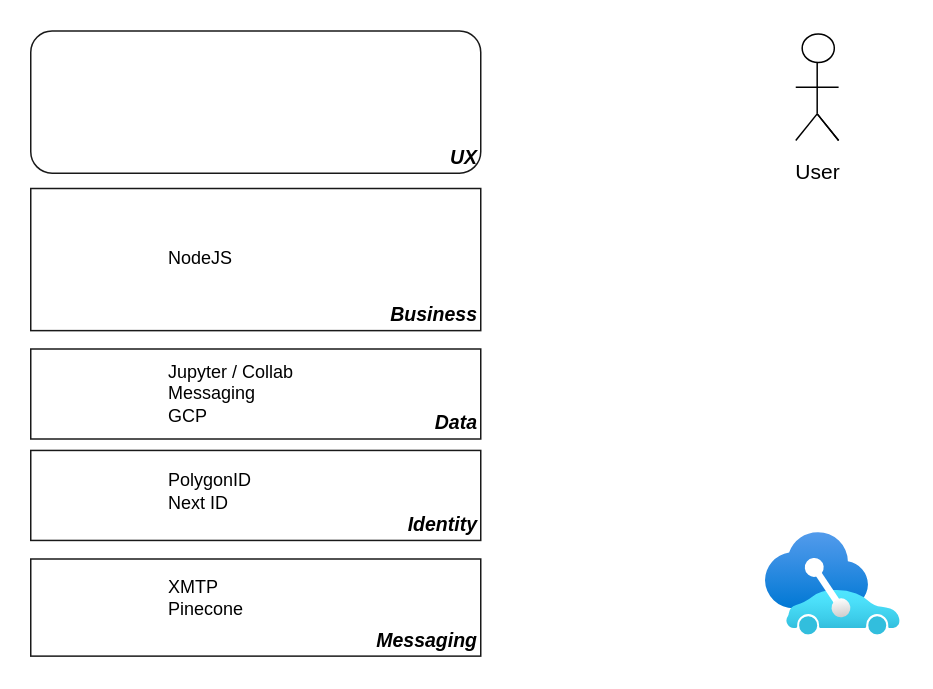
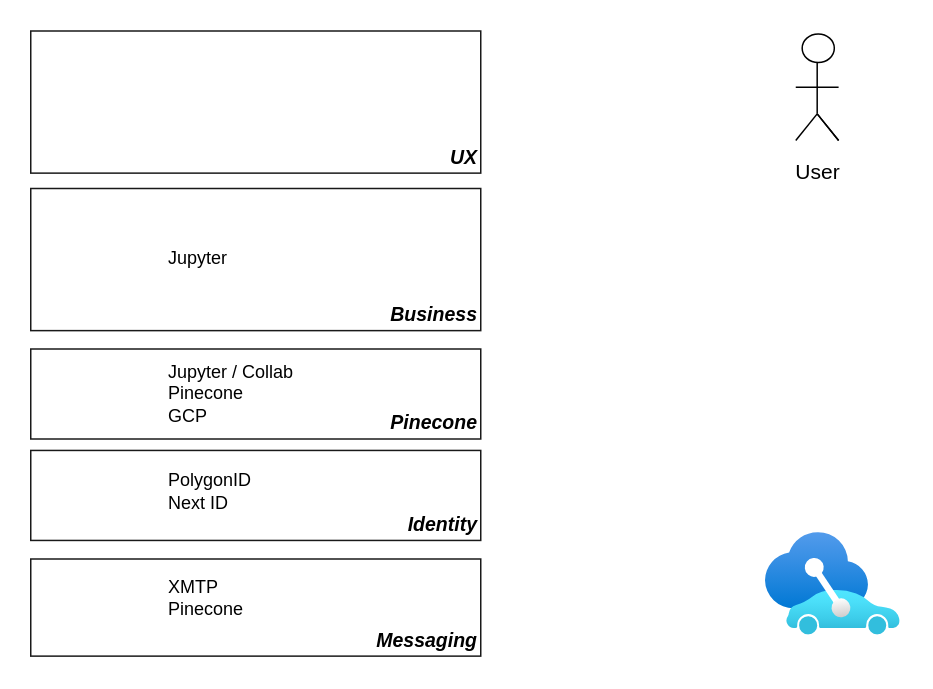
  <mxCell id="0" />
  <mxCell id="1" parent="0" />
  <mxCell id="2" value="&lt;font style=&quot;font-size: 13px;&quot;&gt;&lt;b style=&quot;font-size: 13px;&quot;&gt;Messaging&lt;/b&gt;&lt;/font&gt;" style="rounded=0;whiteSpace=wrap;html=1;fontFamily=Helvetica;verticalAlign=bottom;align=right;fontSize=13;fontStyle=2;opacity=90;glass=0;fontColor=#000000;" vertex="1" parent="1"><mxGeometry x="20" y="372" width="300" height="64.75" as="geometry" /></mxCell>
  <mxCell id="3" value="&lt;font style=&quot;font-size: 13px;&quot;&gt;&lt;b style=&quot;font-size: 13px;&quot;&gt;Identity&lt;/b&gt;&lt;/font&gt;" style="rounded=0;whiteSpace=wrap;html=1;fontFamily=Helvetica;verticalAlign=bottom;align=right;fontSize=13;fontStyle=2;opacity=90;glass=0;fontColor=#000000;" vertex="1" parent="1"><mxGeometry x="20" y="299.63" width="300" height="60" as="geometry" /></mxCell>
- <mxCell id="4" value="&lt;font style=&quot;font-size: 13px;&quot;&gt;&lt;b style=&quot;font-size: 13px;&quot;&gt;UX&lt;/b&gt;&lt;/font&gt;" style="whiteSpace=wrap;html=1;fontFamily=Helvetica;verticalAlign=bottom;align=right;fontSize=13;fontStyle=2;opacity=90;glass=0;fontColor=#000000;rounded=1;" vertex="1" parent="1"><mxGeometry x="20" y="20" width="300" height="94.75" as="geometry" /></mxCell>
+ <mxCell id="4" value="&lt;font style=&quot;font-size: 13px;&quot;&gt;&lt;b style=&quot;font-size: 13px;&quot;&gt;UX&lt;/b&gt;&lt;/font&gt;" style="rounded=0;whiteSpace=wrap;html=1;fontFamily=Helvetica;verticalAlign=bottom;align=right;fontSize=13;fontStyle=2;opacity=90;glass=0;fontColor=#000000;" vertex="1" parent="1"><mxGeometry x="20" y="20" width="300" height="94.75" as="geometry" /></mxCell>
  <mxCell id="5" value="&lt;font style=&quot;font-size: 13px;&quot;&gt;&lt;b style=&quot;font-size: 13px;&quot;&gt;Business&lt;/b&gt;&lt;/font&gt;" style="rounded=0;whiteSpace=wrap;html=1;fontFamily=Helvetica;verticalAlign=bottom;align=right;fontSize=13;fontStyle=2;opacity=90;glass=0;fontColor=#000000;" vertex="1" parent="1"><mxGeometry x="20" y="125" width="300" height="94.75" as="geometry" /></mxCell>
- <mxCell id="6" value="NodeJS" style="text;html=1;strokeColor=none;fillColor=none;align=left;verticalAlign=middle;whiteSpace=wrap;rounded=0;" vertex="1" parent="1"><mxGeometry x="110" y="137.38" width="160" height="70" as="geometry" /></mxCell>
+ <mxCell id="6" value="Jupyter" style="text;html=1;strokeColor=none;fillColor=none;align=left;verticalAlign=middle;whiteSpace=wrap;rounded=0;" vertex="1" parent="1"><mxGeometry x="110" y="137.38" width="160" height="70" as="geometry" /></mxCell>
  <mxCell id="7" value="PolygonID&lt;br&gt;Next ID" style="text;html=1;strokeColor=none;fillColor=none;align=left;verticalAlign=middle;whiteSpace=wrap;rounded=0;" vertex="1" parent="1"><mxGeometry x="110" y="292" width="160" height="70" as="geometry" /></mxCell>
  <mxCell id="8" value="XMTP&lt;br&gt;Pinecone" style="text;html=1;strokeColor=none;fillColor=none;align=left;verticalAlign=middle;whiteSpace=wrap;rounded=0;" vertex="1" parent="1"><mxGeometry x="110" y="372" width="160" height="52.38" as="geometry" /></mxCell>
  <mxCell id="9" style="vsdxID=586;fillColor=none;gradientColor=none;strokeColor=none;spacingTop=-3;spacingBottom=-3;spacingLeft=-3;spacingRight=-3;labelBackgroundColor=none;rounded=0;html=1;whiteSpace=wrap;" vertex="1" parent="1"><mxGeometry x="500" y="22" width="90" height="90" as="geometry" /></mxCell>
  <mxCell id="10" style="vsdxID=587;fillColor=none;gradientColor=none;strokeColor=none;spacingTop=-3;spacingBottom=-3;spacingLeft=-3;spacingRight=-3;labelBackgroundColor=none;rounded=0;html=1;whiteSpace=wrap;" vertex="1" parent="9"><mxGeometry x="30" width="28.571" height="70.986" as="geometry" /></mxCell>
  <mxCell id="11" style="vsdxID=588;fillColor=#ffffff;gradientColor=none;shape=stencil(lZPbDoIwDIafZpcuWwtzXhoP70EEhHiADFR4e4FNYDA07qr7u7/50nYEd0US5BEBVpQqu0SvNCwTgnsCkN6TSKVlExE8ENzFmYrOKnvcQ33Pg/ZlG92yZ1uh0j7pUxStC1itFe5R4XXKURtOD6Ud3DxgHpWS+5v+GL/Jo0f5mhmxgh8mkxc+lbDh7HO4seMccyZ1nGzrQDVVbT6DImxATS0HPmEDTlw4bdZfXKtxrZp/bwG4PODq9TLUZKhOqMUOWNCjCYINaDcbfpiWB+tibeJhg+P0etUfoN/RJphufCPp34KHNw==);strokeColor=#000000;spacingTop=-3;spacingBottom=-3;spacingLeft=-3;spacingRight=-3;labelBackgroundColor=none;rounded=0;html=1;whiteSpace=wrap;" vertex="1" parent="10"><mxGeometry x="4.286" width="21.429" height="19.014" as="geometry" /></mxCell>
  <mxCell id="12" vertex="1" parent="10"><mxGeometry y="70.986" as="geometry" /></mxCell>
  <mxCell id="13" vertex="1" parent="10"><mxGeometry x="14.286" y="53.239" as="geometry" /></mxCell>
  <mxCell id="14" style="vsdxID=593;edgeStyle=none;startArrow=none;endArrow=none;startSize=5;endSize=5;strokeColor=#000000;spacingTop=-3;spacingBottom=-3;spacingLeft=-3;spacingRight=-3;verticalAlign=middle;html=1;labelBackgroundColor=none;rounded=0;" edge="1" parent="10" source="12" target="13"><mxGeometry relative="1" as="geometry"><mxPoint x="-1" as="offset" /><Array as="points" /></mxGeometry></mxCell>
  <mxCell id="15" vertex="1" parent="10"><mxGeometry x="14.286" y="53.239" as="geometry" /></mxCell>
  <mxCell id="16" style="vsdxID=589;edgeStyle=none;startArrow=none;endArrow=none;startSize=5;endSize=5;strokeColor=#000000;spacingTop=-3;spacingBottom=-3;spacingLeft=-3;spacingRight=-3;verticalAlign=middle;html=1;labelBackgroundColor=none;rounded=0;exitX=0.467;exitY=1;exitDx=0;exitDy=0;exitPerimeter=0;" edge="1" parent="10" source="11" target="15"><mxGeometry relative="1" as="geometry"><mxPoint x="1" as="offset" /><Array as="points" /></mxGeometry></mxCell>
  <mxCell id="17" style="vsdxID=590;edgeStyle=none;startArrow=none;endArrow=none;startSize=5;endSize=5;strokeColor=#000000;spacingTop=-3;spacingBottom=-3;spacingLeft=-3;spacingRight=-3;verticalAlign=middle;html=1;labelBackgroundColor=none;rounded=0;" edge="1" parent="10"><mxGeometry relative="1" as="geometry"><mxPoint as="offset" /><Array as="points" /><mxPoint y="35.493" as="sourcePoint" /><mxPoint x="28.571" y="35.493" as="targetPoint" /></mxGeometry></mxCell>
  <mxCell id="18" style="vsdxID=591;edgeStyle=none;startArrow=none;endArrow=none;startSize=5;endSize=5;strokeColor=#000000;spacingTop=-3;spacingBottom=-3;spacingLeft=-3;spacingRight=-3;verticalAlign=middle;html=1;labelBackgroundColor=none;rounded=0;" edge="1" parent="10"><mxGeometry relative="1" as="geometry"><mxPoint x="-1" y="-1" as="offset" /><Array as="points" /><mxPoint x="14.286" y="53.239" as="sourcePoint" /><mxPoint x="28.571" y="70.986" as="targetPoint" /></mxGeometry></mxCell>
  <mxCell id="19" style="vsdxID=592;edgeStyle=none;startArrow=none;endArrow=none;startSize=5;endSize=5;strokeColor=#000000;spacingTop=-3;spacingBottom=-3;spacingLeft=-3;spacingRight=-3;verticalAlign=middle;html=1;labelBackgroundColor=none;rounded=0;" edge="1" parent="10"><mxGeometry relative="1" as="geometry"><mxPoint x="-1" y="-1" as="offset" /><Array as="points" /><mxPoint x="14.286" y="53.239" as="sourcePoint" /><mxPoint x="28.571" y="70.986" as="targetPoint" /></mxGeometry></mxCell>
  <mxCell id="20" value="&lt;p style=&quot;margin-left: 0 ; margin-right: 0 ; margin-top: 0px ; margin-bottom: 0px ; text-indent: 0 ; direction: ltr&quot;&gt;&lt;font style=&quot;font-size: 14px ; font-family: &amp;quot;helvetica&amp;quot; ; color: #000000 ; direction: ltr ; letter-spacing: 0px ; line-height: 120% ; opacity: 1&quot;&gt;User&lt;/font&gt;&lt;/p&gt;" style="verticalAlign=middle;align=center;vsdxID=594;fillColor=none;gradientColor=none;shape=stencil(nZBRDoQgDERP03+WHsHFe5iISyOCQdT19kIaIxq//Jtp3zTpAFaTaUYNUkwx+F6v1EYD+AUpyRkdKCYFqACrzgf9C352LfuxyWRWg1/yhT/nRE5IsZWuZtCSK8CPeI0e/hF+jV7AJM4PO7KWCyr390bSiNtEtQM=);strokeColor=none;spacingTop=-3;spacingBottom=-3;spacingLeft=1;spacingRight=1;labelBackgroundColor=none;rounded=0;html=1;whiteSpace=wrap;" vertex="1" parent="9"><mxGeometry y="81.718" width="90" height="20.282" as="geometry" /></mxCell>
  <mxCell id="21" value="" style="image;aspect=fixed;html=1;points=[];align=center;fontSize=12;image=img/lib/azure2/other/Connected_Vehicle_Platform.svg;" vertex="1" parent="1"><mxGeometry x="510" y="354.38" width="89.73" height="68.62" as="geometry" /></mxCell>
- <mxCell id="22" value="&lt;b&gt;Data&lt;/b&gt;" style="rounded=0;whiteSpace=wrap;html=1;fontFamily=Helvetica;verticalAlign=bottom;align=right;fontSize=13;fontStyle=2;opacity=90;glass=0;fontColor=#000000;" vertex="1" parent="1"><mxGeometry x="20" y="232" width="300" height="60" as="geometry" /></mxCell>
- <mxCell id="23" value="Jupyter / Collab&lt;br&gt;Messaging&lt;br&gt;GCP" style="text;html=1;strokeColor=none;fillColor=none;align=left;verticalAlign=middle;whiteSpace=wrap;rounded=0;" vertex="1" parent="1"><mxGeometry x="110" y="227" width="160" height="70" as="geometry" /></mxCell>
+ <mxCell id="22" value="&lt;b&gt;Pinecone&lt;/b&gt;" style="rounded=0;whiteSpace=wrap;html=1;fontFamily=Helvetica;verticalAlign=bottom;align=right;fontSize=13;fontStyle=2;opacity=90;glass=0;fontColor=#000000;" vertex="1" parent="1"><mxGeometry x="20" y="232" width="300" height="60" as="geometry" /></mxCell>
+ <mxCell id="23" value="Jupyter / Collab&lt;br&gt;Pinecone&lt;br&gt;GCP" style="text;html=1;strokeColor=none;fillColor=none;align=left;verticalAlign=middle;whiteSpace=wrap;rounded=0;" vertex="1" parent="1"><mxGeometry x="110" y="227" width="160" height="70" as="geometry" /></mxCell>
